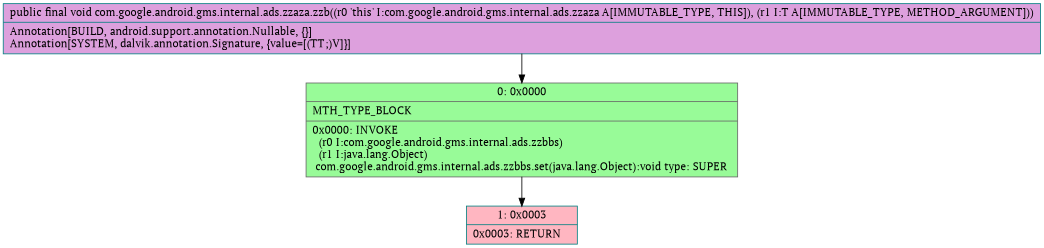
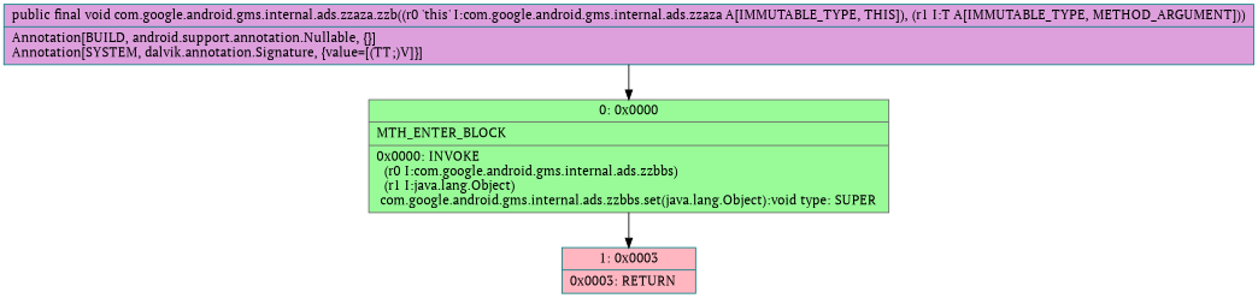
  digraph {
    fontname="PT Serif"
    node [shape=record style=filled color=teal fontname="PT Serif"]
    edge [fontname="PT Serif"]
-   n1 [label="{0\:\ 0x0000|MTH_TYPE_BLOCK\l|0x0000: INVOKE  \l  (r0 I:com.google.android.gms.internal.ads.zzbbs)\l  (r1 I:java.lang.Object)\l com.google.android.gms.internal.ads.zzbbs.set(java.lang.Object):void type: SUPER \l}" fillcolor=palegreen color=gray40]
+   n1 [label="{0\:\ 0x0000|MTH_ENTER_BLOCK\l|0x0000: INVOKE  \l  (r0 I:com.google.android.gms.internal.ads.zzbbs)\l  (r1 I:java.lang.Object)\l com.google.android.gms.internal.ads.zzbbs.set(java.lang.Object):void type: SUPER \l}" fillcolor=palegreen color=gray40]
    n2 [label="{1\:\ 0x0003|0x0003: RETURN   \l}" fillcolor=lightpink]
    n3 [label="{public final void com.google.android.gms.internal.ads.zzaza.zzb((r0 'this' I:com.google.android.gms.internal.ads.zzaza A[IMMUTABLE_TYPE, THIS]), (r1 I:T A[IMMUTABLE_TYPE, METHOD_ARGUMENT]))  | Annotation[BUILD, android.support.annotation.Nullable, \{\}]\lAnnotation[SYSTEM, dalvik.annotation.Signature, \{value=[(TT;)V]\}]\l}" fillcolor=plum]
    n1 -> n2
    n3 -> n1
  }
